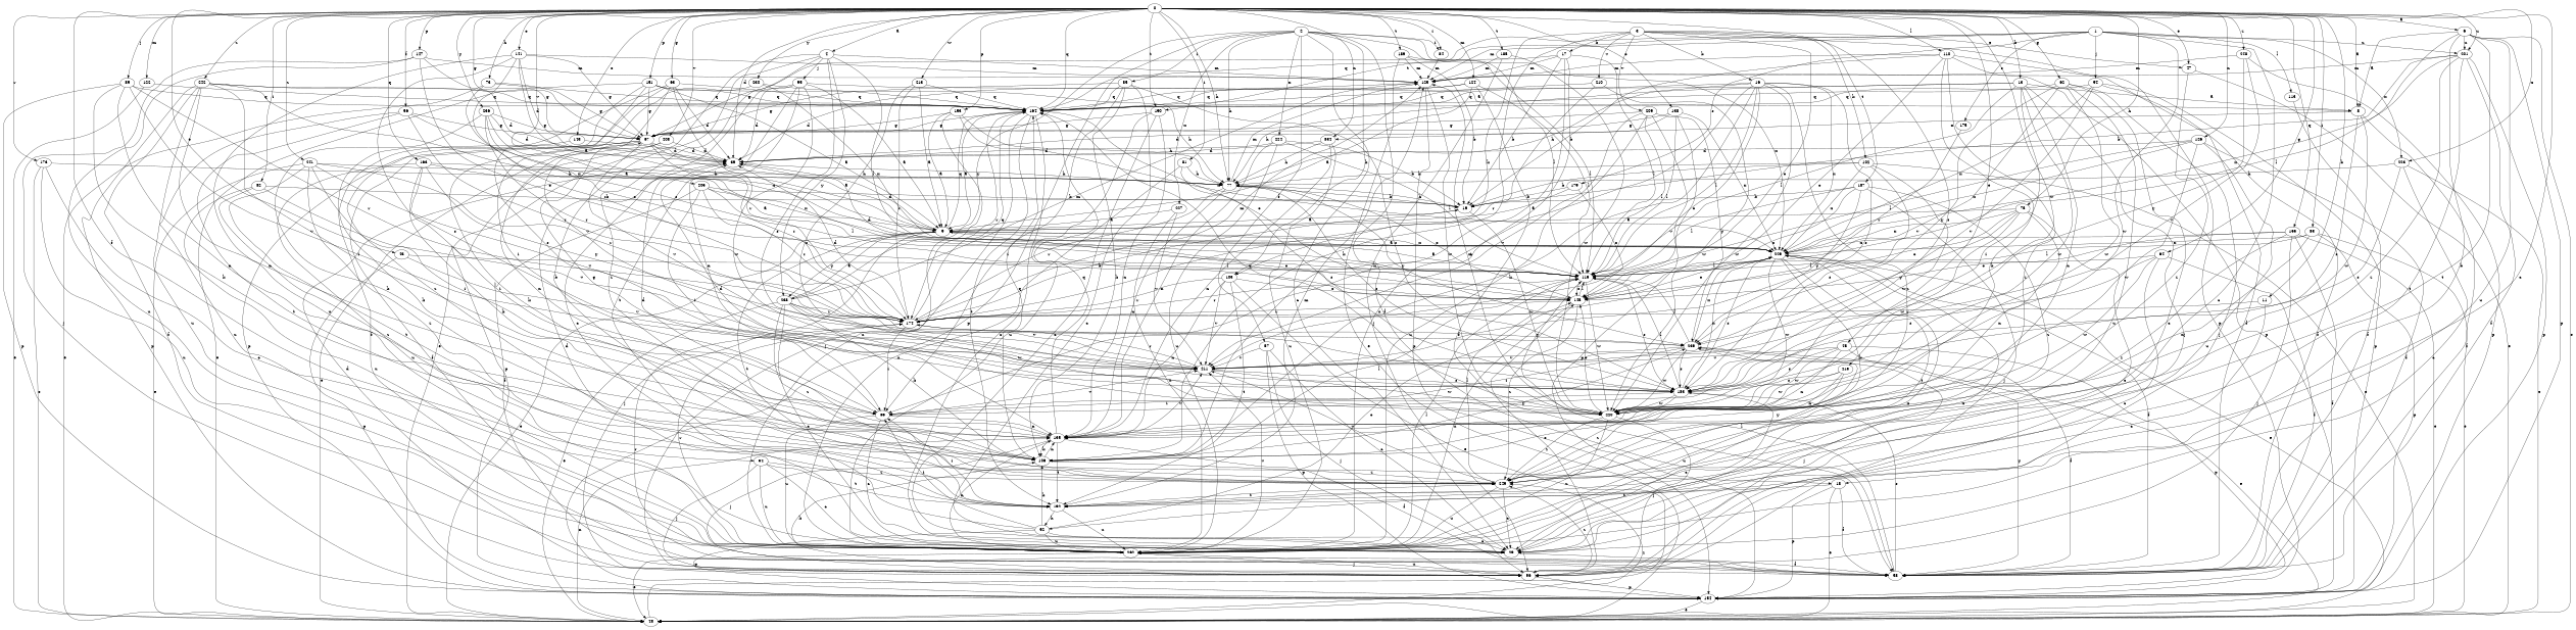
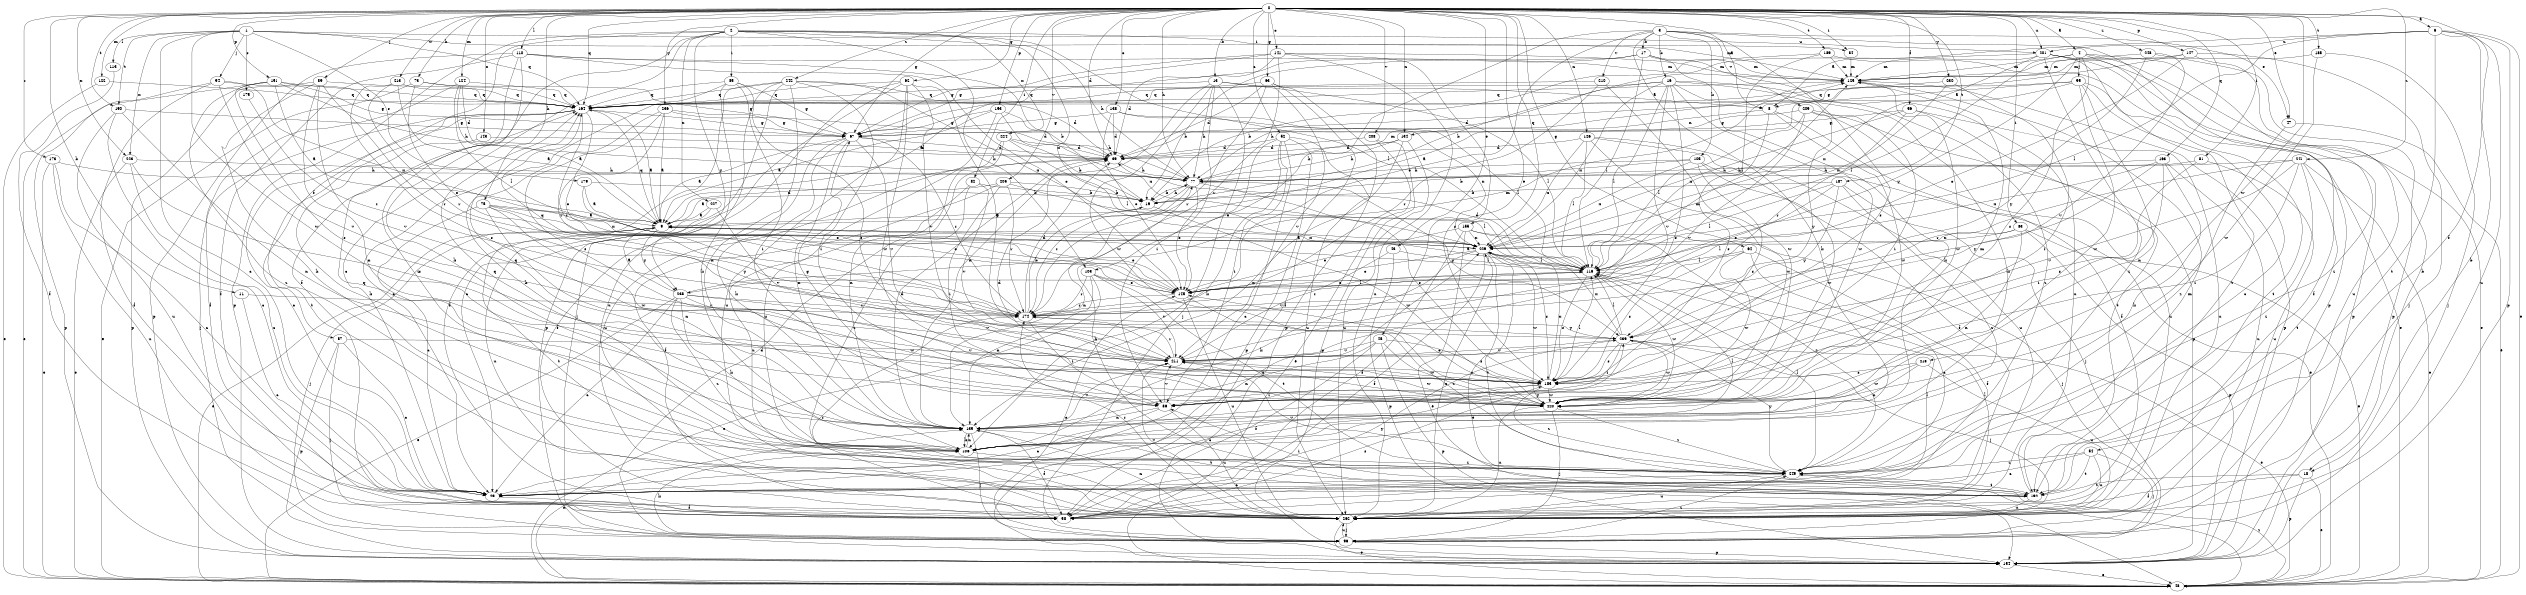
  strict digraph {
    0
    4
    6
    8
    11
    13
    n7 [label=52]
    39
    43
    45
    47
    54
    56
    62
    63
    64
    67
    73
    75
    77
    81
    82
    83
    84
    89
    110
    122
    124
    126
-   134 [label=834]
+   134
    138
    141
    143
    147
    151
    153
    155
    163
    164
    173
    185
    187
    189
    190
    201
    205
    208
    213
    218
    223
    230
    236
    241
    242
    248
    125
    116
    238
    183
    18
    48
    95
    249
    154
    192
    n66 [label=262]
    220
    58
    29
    174
    96
    86
    135
    106
    145
    211
    229
    239
    9
    19
    1
    94
    113
    175
    179
    2
    57
    85
    103
    224
    227
    3
    16
    17
-   105 [label=102]
+   105
    209
    210
    0 -> 4 [label=a]
    0 -> 6 [label=a]
    0 -> 8 [label=a]
    0 -> 11 [label=b]
    0 -> 13 [label=b]
    0 -> n7 [label=c]
    0 -> 39 [label=d]
    0 -> 43 [label=e]
    0 -> 45 [label=e]
    0 -> 47 [label=e]
    0 -> 54 [label=f]
    0 -> 56 [label=f]
    0 -> 62 [label=g]
    0 -> 63 [label=g]
    0 -> 64 [label=g]
    0 -> 67 [label=g]
    0 -> 73 [label=h]
    0 -> 75 [label=h]
    0 -> 77 [label=h]
    0 -> 81 [label=i]
    0 -> 82 [label=i]
    0 -> 83 [label=i]
    0 -> 84 [label=i]
    0 -> 89 [label=j]
    0 -> 110 [label=l]
    0 -> 122 [label=m]
    0 -> 124 [label=m]
    0 -> 126 [label=n]
    0 -> 134 [label=n]
    0 -> 138 [label=o]
    0 -> 141 [label=o]
    0 -> 143 [label=o]
    0 -> 147 [label=p]
    0 -> 151 [label=p]
    0 -> 153 [label=p]
    0 -> 155 [label=q]
    0 -> 163 [label=q]
    0 -> 164 [label=q]
    0 -> 173 [label=r]
    0 -> 185 [label=t]
    0 -> 187 [label=t]
    0 -> 189 [label=t]
    0 -> 190 [label=t]
    0 -> 201 [label=u]
    0 -> 205 [label=v]
    0 -> 208 [label=v]
    0 -> 213 [label=w]
    0 -> 218 [label=w]
    0 -> 223 [label=x]
    0 -> 230 [label=y]
    0 -> 236 [label=y]
    0 -> 241 [label=z]
    0 -> 242 [label=z]
    0 -> 248 [label=z]
    4 -> 125 [label=m]
    4 -> 116 [label=l]
    4 -> 238 [label=y]
    4 -> 183 [label=s]
    4 -> 18 [label=b]
    4 -> 48 [label=e]
    4 -> 95 [label=j]
    4 -> 249 [label=z]
    6 -> 8 [label=a]
    6 -> 201 [label=u]
    6 -> 116 [label=l]
    6 -> 18 [label=b]
    6 -> 48 [label=e]
    6 -> 154 [label=p]
    6 -> 192 [label=t]
    6 -> n66 [label=u]
    8 -> 134 [label=n]
    8 -> 183 [label=s]
    8 -> 220 [label=w]
    8 -> 58 [label=f]
    11 -> 29 [label=c]
    11 -> 174 [label=r]
    13 -> 8 [label=a]
    13 -> 77 [label=h]
    13 -> 164 [label=q]
    13 -> 116 [label=l]
    13 -> 220 [label=w]
    13 -> 96 [label=j]
    13 -> 86 [label=i]
    13 -> 135 [label=n]
    n7 -> 39 [label=d]
    n7 -> 154 [label=p]
    n7 -> n66 [label=u]
    n7 -> 29 [label=c]
    n7 -> 86 [label=i]
    n7 -> 106 [label=k]
    n7 -> 145 [label=o]
    39 -> 77 [label=h]
    43 -> 116 [label=l]
    43 -> 154 [label=p]
    43 -> 211 [label=v]
    45 -> 183 [label=s]
    45 -> 154 [label=p]
    45 -> 220 [label=w]
    45 -> 58 [label=f]
    45 -> 135 [label=n]
    45 -> 211 [label=v]
    47 -> 48 [label=e]
    47 -> 249 [label=z]
    54 -> 249 [label=z]
    54 -> 192 [label=t]
    54 -> n66 [label=u]
    54 -> 29 [label=c]
    54 -> 96 [label=j]
    56 -> 67 [label=g]
    56 -> 192 [label=t]
    56 -> n66 [label=u]
    56 -> 174 [label=r]
    56 -> 229 [label=x]
    62 -> 164 [label=q]
    62 -> n66 [label=u]
    62 -> 220 [label=w]
    62 -> 29 [label=c]
    62 -> 96 [label=j]
    62 -> 211 [label=v]
    62 -> 239 [label=y]
    63 -> 39 [label=d]
    63 -> 164 [label=q]
    63 -> 154 [label=p]
    63 -> 58 [label=f]
    63 -> 174 [label=r]
    63 -> 211 [label=v]
    64 -> 116 [label=l]
    64 -> 183 [label=s]
    64 -> 220 [label=w]
    64 -> 58 [label=f]
    64 -> 29 [label=c]
    67 -> 39 [label=d]
    67 -> 58 [label=f]
    67 -> 174 [label=r]
    67 -> 135 [label=n]
    67 -> 106 [label=k]
    67 -> 211 [label=v]
    67 -> 9 [label=a]
    73 -> 67 [label=g]
    73 -> 164 [label=q]
    73 -> 48 [label=e]
    73 -> 145 [label=o]
    75 -> 220 [label=w]
    75 -> 29 [label=c]
    75 -> 135 [label=n]
    75 -> 145 [label=o]
    75 -> 229 [label=x]
    75 -> 239 [label=y]
    75 -> 9 [label=a]
    77 -> 125 [label=m]
    77 -> 183 [label=s]
    77 -> 174 [label=r]
    77 -> 135 [label=n]
    77 -> 145 [label=o]
    77 -> 239 [label=y]
    77 -> 19 [label=b]
    81 -> 77 [label=h]
    81 -> 183 [label=s]
    81 -> n66 [label=u]
    82 -> 249 [label=z]
    82 -> n66 [label=u]
    82 -> 211 [label=v]
    82 -> 19 [label=b]
    83 -> 116 [label=l]
    83 -> 48 [label=e]
    83 -> 154 [label=p]
    83 -> 135 [label=n]
    83 -> 229 [label=x]
    84 -> 125 [label=m]
    89 -> 164 [label=q]
    89 -> 154 [label=p]
    89 -> 174 [label=r]
    89 -> 135 [label=n]
    89 -> 106 [label=k]
    89 -> 211 [label=v]
    110 -> 125 [label=m]
    110 -> 249 [label=z]
    110 -> 154 [label=p]
    110 -> 58 [label=f]
    110 -> 106 [label=k]
    110 -> 145 [label=o]
    110 -> 19 [label=b]
    122 -> 164 [label=q]
    122 -> 48 [label=e]
    124 -> 39 [label=d]
    124 -> 164 [label=q]
    124 -> 116 [label=l]
    124 -> 58 [label=f]
    124 -> 9 [label=a]
    126 -> 39 [label=d]
    126 -> 116 [label=l]
    126 -> n66 [label=u]
    126 -> 220 [label=w]
    126 -> 58 [label=f]
    126 -> 229 [label=x]
    134 -> 39 [label=d]
    134 -> 77 [label=h]
    134 -> n66 [label=u]
    134 -> 135 [label=n]
    138 -> 39 [label=d]
    138 -> 67 [label=g]
    138 -> 116 [label=l]
    138 -> 145 [label=o]
    138 -> 229 [label=x]
    141 -> 39 [label=d]
    141 -> 67 [label=g]
    141 -> 125 [label=m]
    141 -> 183 [label=s]
    141 -> n66 [label=u]
    141 -> 174 [label=r]
    141 -> 9 [label=a]
    143 -> 39 [label=d]
    143 -> 106 [label=k]
    147 -> 67 [label=g]
    147 -> 125 [label=m]
    147 -> n66 [label=u]
    147 -> 96 [label=j]
    147 -> 145 [label=o]
    151 -> 67 [label=g]
    151 -> 77 [label=h]
    151 -> 164 [label=q]
    151 -> 183 [label=s]
    151 -> 48 [label=e]
    151 -> 249 [label=z]
    151 -> 9 [label=a]
    153 -> 67 [label=g]
    153 -> 77 [label=h]
    153 -> n66 [label=u]
    153 -> 229 [label=x]
    153 -> 9 [label=a]
    155 -> 48 [label=e]
    155 -> 249 [label=z]
    155 -> 58 [label=f]
    155 -> 96 [label=j]
    155 -> 145 [label=o]
    155 -> 229 [label=x]
    163 -> 77 [label=h]
    163 -> n66 [label=u]
    163 -> 86 [label=i]
    163 -> 106 [label=k]
    163 -> 229 [label=x]
    163 -> 239 [label=y]
    164 -> 67 [label=g]
    164 -> 192 [label=t]
    164 -> 29 [label=c]
    164 -> 174 [label=r]
    164 -> 96 [label=j]
    164 -> 145 [label=o]
    164 -> 9 [label=a]
    173 -> 77 [label=h]
    173 -> 48 [label=e]
    173 -> n66 [label=u]
    173 -> 29 [label=c]
    185 -> 125 [label=m]
    185 -> 220 [label=w]
    185 -> 96 [label=j]
    187 -> 116 [label=l]
    187 -> 249 [label=z]
    187 -> 96 [label=j]
    187 -> 145 [label=o]
    187 -> 239 [label=y]
    187 -> 19 [label=b]
    189 -> 125 [label=m]
    189 -> 116 [label=l]
    189 -> 48 [label=e]
    189 -> 19 [label=b]
    190 -> 67 [label=g]
    190 -> n66 [label=u]
    190 -> 29 [label=c]
    190 -> 135 [label=n]
    201 -> 125 [label=m]
    201 -> 249 [label=z]
    201 -> 154 [label=p]
    201 -> 192 [label=t]
    201 -> 58 [label=f]
    201 -> 229 [label=x]
    201 -> 19 [label=b]
    205 -> 116 [label=l]
    205 -> 58 [label=f]
    205 -> 174 [label=r]
    205 -> 86 [label=i]
    205 -> 9 [label=a]
    205 -> 19 [label=b]
    208 -> 39 [label=d]
    208 -> 48 [label=e]
    208 -> 154 [label=p]
    213 -> 164 [label=q]
    213 -> 183 [label=s]
    213 -> 174 [label=r]
    213 -> 9 [label=a]
    218 -> 183 [label=s]
    218 -> n66 [label=u]
    218 -> 220 [label=w]
    218 -> 135 [label=n]
    223 -> 77 [label=h]
    223 -> 183 [label=s]
    223 -> 48 [label=e]
    223 -> 29 [label=c]
    230 -> 164 [label=q]
    230 -> 86 [label=i]
    230 -> 229 [label=x]
    236 -> 39 [label=d]
    236 -> 67 [label=g]
-   236 -> 116 [label=s]
+   236 -> 183 [label=s]
    236 -> 174 [label=r]
    236 -> 106 [label=k]
    236 -> 9 [label=a]
    241 -> 77 [label=h]
    241 -> 48 [label=e]
    241 -> 249 [label=z]
    241 -> 192 [label=t]
    241 -> 174 [label=r]
    241 -> 86 [label=i]
    241 -> 211 [label=v]
    242 -> 39 [label=d]
    242 -> 164 [label=q]
    242 -> 154 [label=p]
    242 -> n66 [label=u]
    242 -> 58 [label=f]
    242 -> 86 [label=i]
    242 -> 135 [label=n]
    242 -> 229 [label=x]
    248 -> 125 [label=m]
    248 -> 154 [label=p]
    248 -> 211 [label=v]
    248 -> 239 [label=y]
    125 -> 164 [label=q]
    125 -> 154 [label=p]
    125 -> 220 [label=w]
    116 -> 39 [label=d]
    116 -> 183 [label=s]
    116 -> 220 [label=w]
    116 -> 174 [label=r]
    116 -> 145 [label=o]
    116 -> 9 [label=a]
    238 -> 125 [label=m]
    238 -> 48 [label=e]
    238 -> 249 [label=z]
    238 -> 220 [label=w]
    238 -> 29 [label=c]
    238 -> 174 [label=r]
    238 -> 106 [label=k]
    238 -> 211 [label=v]
    238 -> 9 [label=a]
    183 -> 116 [label=l]
    183 -> 249 [label=z]
    183 -> 220 [label=w]
    183 -> 29 [label=c]
    183 -> 86 [label=i]
    183 -> 229 [label=x]
    18 -> 48 [label=e]
    18 -> 154 [label=p]
    18 -> 192 [label=t]
    18 -> 58 [label=f]
    48 -> 249 [label=z]
    48 -> 135 [label=n]
    95 -> 8 [label=a]
    95 -> 39 [label=d]
    95 -> 192 [label=t]
    95 -> 220 [label=w]
    95 -> 29 [label=c]
    95 -> 135 [label=n]
    95 -> 9 [label=a]
    249 -> 116 [label=l]
    249 -> 192 [label=t]
    249 -> n66 [label=u]
    249 -> 29 [label=c]
    249 -> 211 [label=v]
    249 -> 239 [label=y]
    154 -> 48 [label=e]
-   192 -> n7 [label=h]
+   192 -> 77 [label=h]
    192 -> 125 [label=m]
    192 -> n66 [label=u]
    192 -> 86 [label=i]
    n66 -> 116 [label=l]
    n66 -> 48 [label=e]
    n66 -> 174 [label=r]
    n66 -> 96 [label=j]
    n66 -> 135 [label=n]
    n66 -> 211 [label=v]
    n66 -> 229 [label=x]
    220 -> 39 [label=d]
    220 -> 164 [label=q]
    220 -> 125 [label=m]
    220 -> 249 [label=z]
    220 -> n66 [label=u]
    220 -> 96 [label=j]
    220 -> 145 [label=o]
    58 -> 116 [label=l]
    58 -> 183 [label=s]
    58 -> 174 [label=r]
    58 -> 239 [label=y]
    29 -> 58 [label=f]
    29 -> 229 [label=x]
    174 -> 39 [label=d]
    174 -> 164 [label=q]
    174 -> 125 [label=m]
    174 -> 86 [label=i]
    174 -> 239 [label=y]
    174 -> 19 [label=b]
    96 -> 39 [label=d]
    96 -> 249 [label=z]
    96 -> 154 [label=p]
    96 -> n66 [label=u]
    96 -> 106 [label=k]
    96 -> 145 [label=o]
    86 -> 67 [label=g]
    86 -> n66 [label=u]
    86 -> 29 [label=c]
    86 -> 135 [label=n]
    86 -> 211 [label=v]
    135 -> 39 [label=d]
    135 -> 164 [label=q]
    135 -> 192 [label=t]
    135 -> 58 [label=f]
    135 -> 96 [label=j]
    135 -> 106 [label=k]
    135 -> 211 [label=v]
    106 -> 164 [label=q]
    106 -> 116 [label=l]
    106 -> 249 [label=z]
    106 -> 135 [label=n]
    106 -> 239 [label=y]
    145 -> 116 [label=l]
    145 -> 249 [label=z]
    145 -> n66 [label=u]
    145 -> 174 [label=r]
    211 -> 183 [label=s]
    211 -> 220 [label=w]
    211 -> 174 [label=r]
    229 -> 116 [label=l]
    229 -> 183 [label=s]
    229 -> 48 [label=e]
    229 -> 192 [label=t]
    229 -> 220 [label=w]
    229 -> 58 [label=f]
    229 -> 106 [label=k]
    229 -> 145 [label=o]
    229 -> 9 [label=a]
    239 -> 116 [label=l]
    239 -> 183 [label=s]
    239 -> 48 [label=e]
    239 -> 220 [label=w]
    239 -> 96 [label=j]
    239 -> 86 [label=i]
    239 -> 211 [label=v]
    239 -> 229 [label=x]
    9 -> 39 [label=d]
    9 -> 164 [label=q]
    9 -> 238 [label=y]
    9 -> 48 [label=e]
    9 -> 192 [label=t]
    9 -> 96 [label=j]
    9 -> 145 [label=o]
    9 -> 229 [label=x]
    19 -> 77 [label=h]
    19 -> 220 [label=w]
    19 -> 9 [label=a]
    1 -> 164 [label=q]
    1 -> 190 [label=t]
    1 -> 201 [label=u]
    1 -> 223 [label=x]
    1 -> 125 [label=m]
    1 -> 220 [label=w]
    1 -> 29 [label=c]
    1 -> 94 [label=j]
    1 -> 113 [label=l]
    1 -> 175 [label=s]
    1 -> 179 [label=s]
    94 -> 164 [label=q]
    94 -> 154 [label=p]
    94 -> 58 [label=f]
    94 -> 211 [label=v]
    94 -> 229 [label=x]
    113 -> 58 [label=f]
    175 -> 174 [label=r]
    179 -> 145 [label=o]
    179 -> 9 [label=a]
    179 -> 19 [label=b]
    2 -> 77 [label=h]
    2 -> 84 [label=i]
    2 -> 116 [label=l]
    2 -> 238 [label=y]
    2 -> 154 [label=p]
    2 -> 58 [label=f]
    2 -> 29 [label=c]
    2 -> 229 [label=x]
    2 -> 57 [label=f]
    2 -> 85 [label=i]
    2 -> 103 [label=k]
    2 -> 224 [label=x]
    2 -> 227 [label=x]
    57 -> 154 [label=p]
    57 -> 29 [label=c]
    57 -> 96 [label=j]
    57 -> 211 [label=v]
    85 -> 67 [label=g]
    85 -> 164 [label=q]
    85 -> 183 [label=s]
    85 -> 29 [label=c]
    85 -> 86 [label=i]
    85 -> 106 [label=k]
    103 -> 48 [label=e]
    103 -> 192 [label=t]
    103 -> 174 [label=r]
    103 -> 135 [label=n]
    103 -> 145 [label=o]
    103 -> 211 [label=v]
    224 -> 39 [label=d]
    224 -> 116 [label=l]
    224 -> n66 [label=u]
    224 -> 135 [label=n]
    224 -> 19 [label=b]
    227 -> n66 [label=u]
    227 -> 211 [label=v]
    227 -> 9 [label=a]
    3 -> 47 [label=e]
    3 -> 183 [label=s]
    3 -> 154 [label=p]
    3 -> 106 [label=k]
    3 -> 145 [label=o]
    3 -> 103 [label=k]
    3 -> 16 [label=b]
    3 -> 17 [label=b]
    3 -> 105 [label=k]
    3 -> 209 [label=v]
    3 -> 210 [label=v]
    16 -> 77 [label=h]
    16 -> 164 [label=q]
    16 -> 116 [label=l]
    16 -> 183 [label=s]
    16 -> 249 [label=z]
    16 -> 220 [label=w]
    16 -> 86 [label=i]
    16 -> 106 [label=k]
    16 -> 211 [label=v]
    16 -> 229 [label=x]
    17 -> 67 [label=g]
    17 -> 125 [label=m]
    17 -> 116 [label=l]
    17 -> n66 [label=u]
    17 -> 106 [label=k]
    17 -> 19 [label=b]
    105 -> 77 [label=h]
    105 -> 183 [label=s]
    105 -> 48 [label=e]
    105 -> 220 [label=w]
    105 -> 229 [label=x]
    105 -> 19 [label=b]
    209 -> 67 [label=g]
    209 -> 116 [label=l]
    209 -> 154 [label=p]
    209 -> n66 [label=u]
    209 -> 211 [label=v]
    209 -> 239 [label=y]
    210 -> 164 [label=q]
    210 -> 220 [label=w]
    210 -> 174 [label=r]
  }
